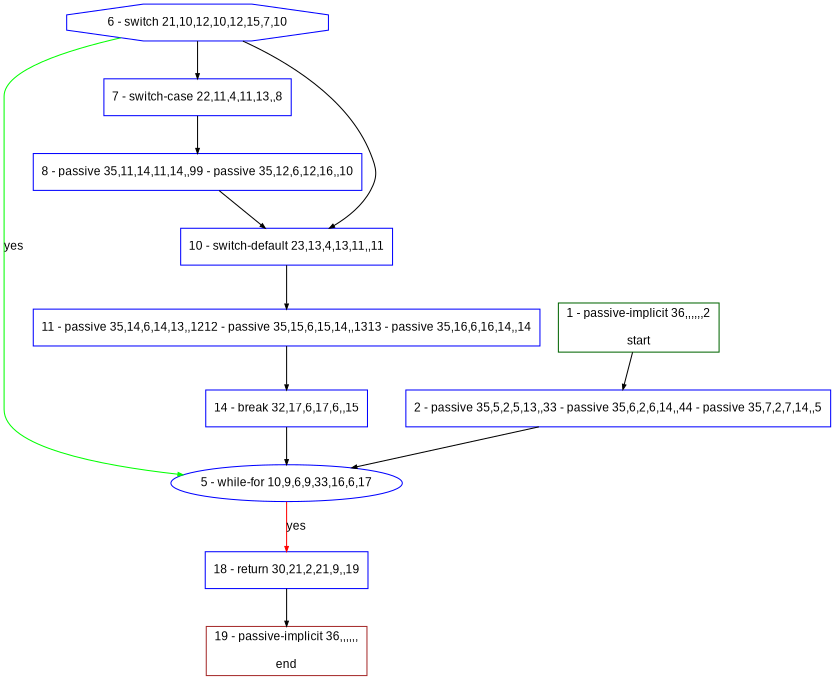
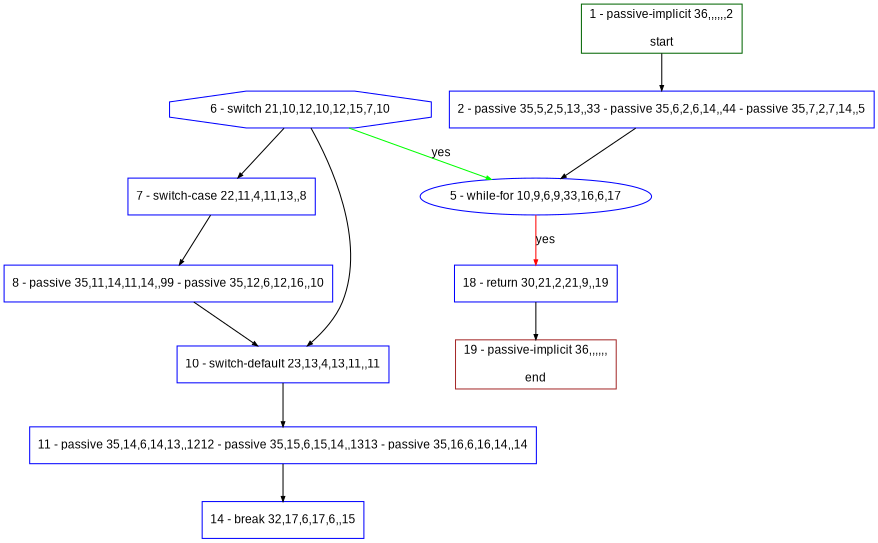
  digraph {
    bgcolor=white
    compound=true
    fillcolor="#FFFFCC"
    fontname="Liberation Sans"
    fontsize=12
    pack=true
    packmode=clust
    style="rounded,filled"
    node [color="#0000ff" compound=true fillcolor="#ffffff" fixedsize=false fontname="Liberation Sans" fontsize=12 node_initialized=no shape=box style=filled]
    edge [arrowhead=normal arrowsize=0.5 arrowtail=none color="#000000" compound=true dir=forward fontcolor=black fontname="Liberation Sans" fontsize=12]
    n1 [label="2 - passive 35,5,2,5,13,,33 - passive 35,6,2,6,14,,44 - passive 35,7,2,7,14,,5"]
    n2 [label="5 - while-for 10,9,6,9,33,16,6,17" shape=oval]
    n3 [label="18 - return 30,21,2,21,9,,19"]
    n4 [color="#006400" label="1 - passive-implicit 36,,,,,,2\n\nstart"]
    n5 [label="6 - switch 21,10,12,10,12,15,7,10" shape=octagon]
    n6 [label="7 - switch-case 22,11,4,11,13,,8"]
    n7 [label="10 - switch-default 23,13,4,13,11,,11"]
    n8 [color="#a52a2a" label="19 - passive-implicit 36,,,,,,\n\nend"]
    n9 [label="8 - passive 35,11,14,11,14,,99 - passive 35,12,6,12,16,,10"]
    n10 [label="11 - passive 35,14,6,14,13,,1212 - passive 35,15,6,15,14,,1313 - passive 35,16,6,16,14,,14"]
    n11 [label="14 - break 32,17,6,17,6,,15"]
    n1 -> n2
    n2 -> n3 [color="#ff0000" label=yes]
    n3 -> n8
    n4 -> n1
    n5 -> n2 [color="#00ff00" label=yes]
    n5 -> n6
    n5 -> n7
    n6 -> n9
    n7 -> n10
    n9 -> n7
    n10 -> n11
-   n11 -> n2
  }
